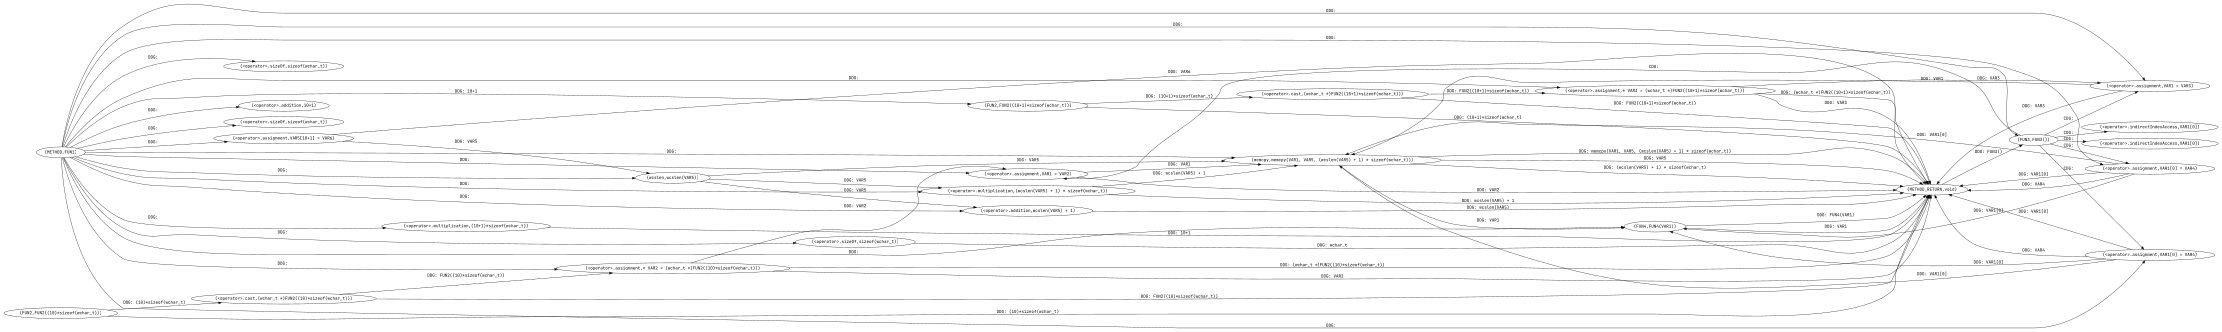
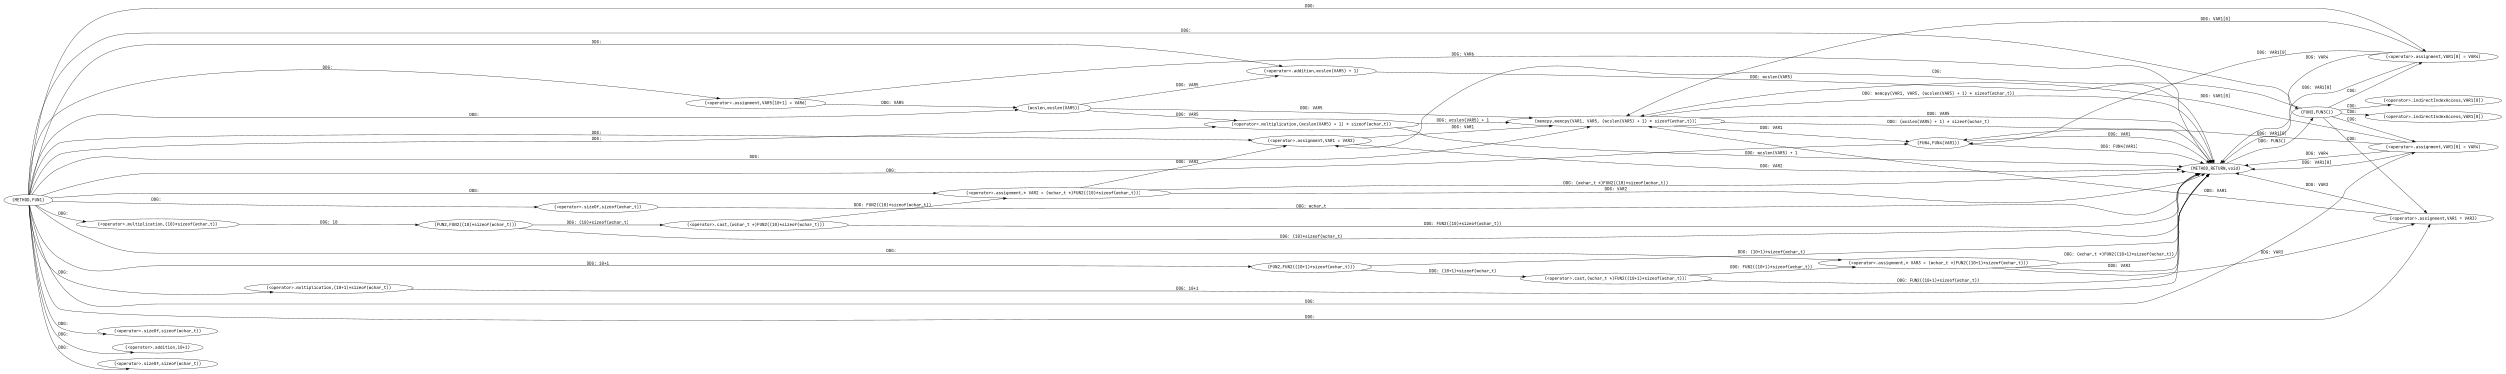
  digraph {
    fontname="JetBrains Mono"
    rankdir=LR
    node [fontname="JetBrains Mono"]
    edge [fontname="JetBrains Mono"]
    n1 [label="(METHOD,FUN1)"]
    n2 [label="(<operator>.assignment,* VAR2 = (wchar_t *)FUN2((10)*sizeof(wchar_t)))"]
+   n3 [label="(<operator>.multiplication,(10)*sizeof(wchar_t))"]
    n4 [label="(<operator>.sizeOf,sizeof(wchar_t))"]
    n5 [label="(<operator>.assignment,* VAR3 = (wchar_t *)FUN2((10+1)*sizeof(wchar_t)))"]
    n6 [label="(<operator>.multiplication,(10+1)*sizeof(wchar_t))"]
    n7 [label="(<operator>.addition,10+1)"]
    n8 [label="(<operator>.sizeOf,sizeof(wchar_t))"]
    n9 [label="(FUN3,FUN3())"]
    n10 [label="(<operator>.assignment,VAR1 = VAR2)"]
    n11 [label="(<operator>.assignment,VAR1[0] = VAR4)"]
    n12 [label="(<operator>.assignment,VAR1 = VAR3)"]
    n13 [label="(<operator>.assignment,VAR1[0] = VAR4)"]
    n14 [label="(<operator>.assignment,VAR5[10+1] = VAR6)"]
    n15 [label="(memcpy,memcpy(VAR1, VAR5, (wcslen(VAR5) + 1) * sizeof(wchar_t)))"]
    n16 [label="(<operator>.multiplication,(wcslen(VAR5) + 1) * sizeof(wchar_t))"]
    n17 [label="(<operator>.addition,wcslen(VAR5) + 1)"]
    n18 [label="(wcslen,wcslen(VAR5))"]
    n19 [label="(<operator>.sizeOf,sizeof(wchar_t))"]
    n20 [label="(FUN4,FUN4(VAR1))"]
    n21 [label="(FUN2,FUN2((10+1)*sizeof(wchar_t)))"]
    n22 [label="(METHOD_RETURN,void)"]
    n23 [label="(FUN2,FUN2((10)*sizeof(wchar_t)))"]
    n24 [label="(<operator>.indirectIndexAccess,VAR1[0])"]
    n25 [label="(<operator>.indirectIndexAccess,VAR1[0])"]
    n26 [label="(<operator>.cast,(wchar_t *)FUN2((10)*sizeof(wchar_t)))"]
    n27 [label="(<operator>.cast,(wchar_t *)FUN2((10+1)*sizeof(wchar_t)))"]
    n1 -> n2 [label="DDG: "]
+   n1 -> n3 [label="DDG: "]
    n1 -> n4 [label="DDG: "]
    n1 -> n5 [label="DDG: "]
    n1 -> n6 [label="DDG: "]
    n1 -> n7 [label="DDG: "]
    n1 -> n8 [label="DDG: "]
    n1 -> n9 [label="DDG: "]
    n1 -> n10 [label="DDG: "]
    n1 -> n11 [label="DDG: "]
    n1 -> n12 [label="DDG: "]
    n1 -> n13 [label="DDG: "]
    n1 -> n14 [label="DDG: "]
    n1 -> n15 [label="DDG: "]
    n1 -> n16 [label="DDG: "]
    n1 -> n17 [label="DDG: "]
    n1 -> n18 [label="DDG: "]
    n1 -> n19 [label="DDG: "]
    n1 -> n20 [label="DDG: "]
    n1 -> n21 [label="DDG: 10+1"]
    n2 -> n10 [label="DDG: VAR2"]
    n2 -> n22 [label="DDG: VAR2"]
    n2 -> n22 [label="DDG: (wchar_t *)FUN2((10)*sizeof(wchar_t))"]
+   n3 -> n23 [label="DDG: 10"]
    n5 -> n12 [label="DDG: VAR3"]
    n5 -> n22 [label="DDG: VAR3"]
    n5 -> n22 [label="DDG: (wchar_t *)FUN2((10+1)*sizeof(wchar_t))"]
    n6 -> n22 [label="DDG: 10+1"]
    n9 -> n10 [label="CDG: "]
    n9 -> n11 [label="CDG: "]
    n9 -> n12 [label="CDG: "]
    n9 -> n13 [label="CDG: "]
    n9 -> n24 [label="CDG: "]
    n9 -> n25 [label="CDG: "]
    n10 -> n15 [label="DDG: VAR1"]
    n10 -> n22 [label="DDG: VAR2"]
    n11 -> n15 [label="DDG: VAR1[0]"]
    n11 -> n20 [label="DDG: VAR1[0]"]
    n11 -> n22 [label="DDG: VAR1[0]"]
    n11 -> n22 [label="DDG: VAR4"]
    n12 -> n15 [label="DDG: VAR1"]
    n12 -> n22 [label="DDG: VAR3"]
    n13 -> n15 [label="DDG: VAR1[0]"]
    n13 -> n20 [label="DDG: VAR1[0]"]
    n13 -> n22 [label="DDG: VAR1[0]"]
    n13 -> n22 [label="DDG: VAR4"]
    n14 -> n18 [label="DDG: VAR5"]
    n14 -> n22 [label="DDG: VAR6"]
    n15 -> n20 [label="DDG: VAR1"]
    n15 -> n22 [label="DDG: memcpy(VAR1, VAR5, (wcslen(VAR5) + 1) * sizeof(wchar_t))"]
    n15 -> n22 [label="DDG: VAR5"]
    n15 -> n22 [label="DDG: (wcslen(VAR5) + 1) * sizeof(wchar_t)"]
    n16 -> n15 [label="DDG: wcslen(VAR5) + 1"]
    n16 -> n22 [label="DDG: wcslen(VAR5) + 1"]
    n17 -> n22 [label="DDG: wcslen(VAR5)"]
    n18 -> n15 [label="DDG: VAR5"]
    n18 -> n16 [label="DDG: VAR5"]
    n18 -> n17 [label="DDG: VAR5"]
    n19 -> n22 [label="DDG: wchar_t"]
    n20 -> n22 [label="DDG: VAR1"]
    n20 -> n22 [label="DDG: FUN4(VAR1)"]
    n21 -> n22 [label="DDG: (10+1)*sizeof(wchar_t)"]
    n21 -> n27 [label="DDG: (10+1)*sizeof(wchar_t)"]
    n22 -> n9 [label="DDG: FUN3()"]
    n23 -> n22 [label="DDG: (10)*sizeof(wchar_t)"]
    n23 -> n26 [label="DDG: (10)*sizeof(wchar_t)"]
    n26 -> n2 [label="DDG: FUN2((10)*sizeof(wchar_t))"]
    n26 -> n22 [label="DDG: FUN2((10)*sizeof(wchar_t))"]
    n27 -> n5 [label="DDG: FUN2((10+1)*sizeof(wchar_t))"]
    n27 -> n22 [label="DDG: FUN2((10+1)*sizeof(wchar_t))"]
  }
